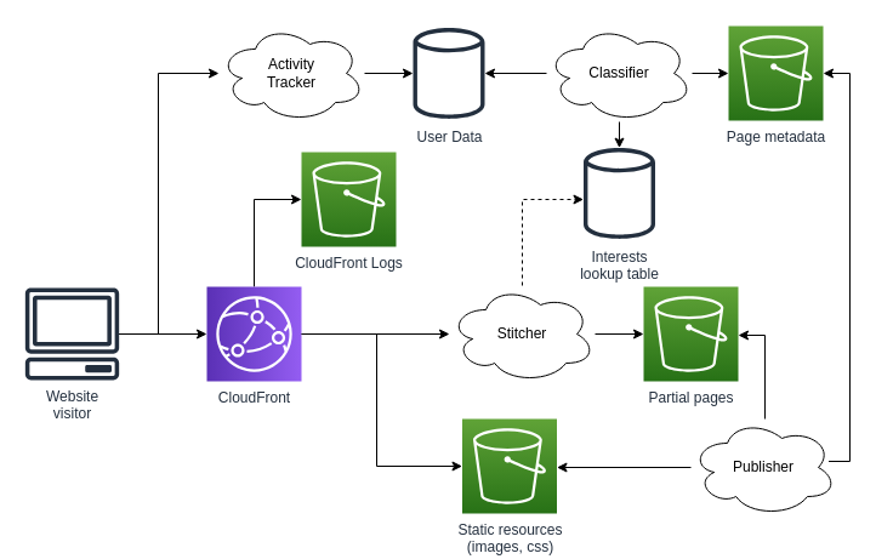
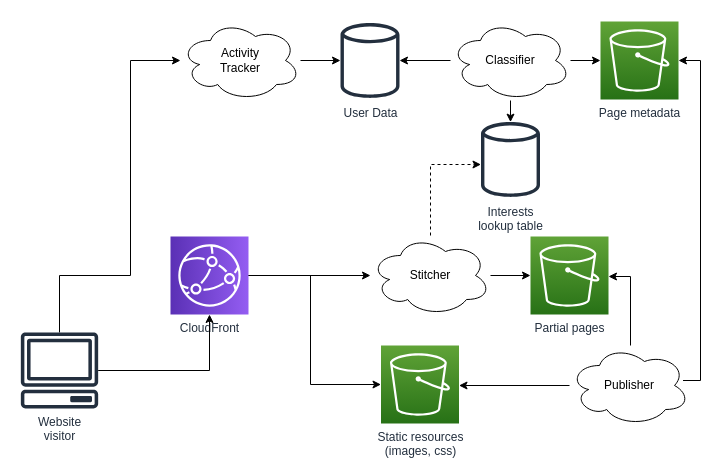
  <mxCell id="0" />
  <mxCell id="1" parent="0" />
  <mxCell id="2" value="" style="edgeStyle=none;rounded=0;orthogonalLoop=1;jettySize=auto;html=1;" parent="1" source="4" target="5" edge="1"><mxGeometry relative="1" as="geometry"><Array as="points"><mxPoint x="310" y="275" /><mxPoint x="310" y="384" /></Array></mxGeometry></mxCell>
- <mxCell id="3" value="" style="edgeStyle=none;rounded=0;orthogonalLoop=1;jettySize=auto;html=1;" parent="1" source="4" target="6" edge="1"><mxGeometry relative="1" as="geometry"><Array as="points"><mxPoint x="209" y="164" /></Array></mxGeometry></mxCell>
  <mxCell id="4" value="CloudFront" style="outlineConnect=0;fontColor=#232F3E;gradientColor=#945DF2;gradientDirection=north;fillColor=#5A30B5;strokeColor=#ffffff;dashed=0;verticalLabelPosition=bottom;verticalAlign=top;align=center;html=1;fontSize=12;fontStyle=0;aspect=fixed;shape=mxgraph.aws4.resourceIcon;resIcon=mxgraph.aws4.cloudfront;direction=south;" parent="1" vertex="1"><mxGeometry x="170" y="236" width="78" height="78" as="geometry" /></mxCell>
  <mxCell id="5" value="Static resources&lt;br&gt;(images, css)" style="outlineConnect=0;fontColor=#232F3E;gradientColor=#60A337;gradientDirection=north;fillColor=#277116;strokeColor=#ffffff;dashed=0;verticalLabelPosition=bottom;verticalAlign=top;align=center;html=1;fontSize=12;fontStyle=0;aspect=fixed;shape=mxgraph.aws4.resourceIcon;resIcon=mxgraph.aws4.s3;" parent="1" vertex="1"><mxGeometry x="380.5" y="345" width="78" height="78" as="geometry" /></mxCell>
- <mxCell id="6" value="CloudFront Logs" style="outlineConnect=0;fontColor=#232F3E;gradientColor=#60A337;gradientDirection=north;fillColor=#277116;strokeColor=#ffffff;dashed=0;verticalLabelPosition=bottom;verticalAlign=top;align=center;html=1;fontSize=12;fontStyle=0;aspect=fixed;shape=mxgraph.aws4.resourceIcon;resIcon=mxgraph.aws4.s3;" parent="1" vertex="1"><mxGeometry x="248" y="125" width="78" height="78" as="geometry" /></mxCell>
  <mxCell id="7" value="" style="edgeStyle=orthogonalEdgeStyle;rounded=0;orthogonalLoop=1;jettySize=auto;html=1;" parent="1" source="10" target="5" edge="1"><mxGeometry relative="1" as="geometry"><Array as="points"><mxPoint x="610" y="355" /></Array></mxGeometry></mxCell>
  <mxCell id="8" value="" style="edgeStyle=orthogonalEdgeStyle;rounded=0;orthogonalLoop=1;jettySize=auto;html=1;" parent="1" source="10" target="17" edge="1"><mxGeometry relative="1" as="geometry"><Array as="points"><mxPoint x="630" y="276" /></Array></mxGeometry></mxCell>
  <mxCell id="9" value="" style="edgeStyle=orthogonalEdgeStyle;rounded=0;orthogonalLoop=1;jettySize=auto;html=1;" parent="1" target="27" edge="1"><mxGeometry relative="1" as="geometry"><mxPoint x="682.529" y="380" as="sourcePoint" /><mxPoint x="672" y="60" as="targetPoint" /><Array as="points"><mxPoint x="700" y="380" /><mxPoint x="700" y="60" /></Array></mxGeometry></mxCell>
  <mxCell id="10" value="Publisher" style="ellipse;shape=cloud;whiteSpace=wrap;html=1;" parent="1" vertex="1"><mxGeometry x="569" y="345" width="120" height="80" as="geometry" /></mxCell>
  <mxCell id="11" value="" style="edgeStyle=orthogonalEdgeStyle;rounded=0;orthogonalLoop=1;jettySize=auto;html=1;" parent="1" source="12" target="16" edge="1"><mxGeometry relative="1" as="geometry" /></mxCell>
  <mxCell id="12" value="Activity&lt;br&gt;Tracker" style="ellipse;shape=cloud;whiteSpace=wrap;html=1;" parent="1" vertex="1"><mxGeometry x="180" y="20" width="120" height="80" as="geometry" /></mxCell>
  <mxCell id="13" value="" style="edgeStyle=orthogonalEdgeStyle;rounded=0;orthogonalLoop=1;jettySize=auto;html=1;" parent="1" source="15" target="4" edge="1"><mxGeometry relative="1" as="geometry" /></mxCell>
  <mxCell id="14" value="" style="edgeStyle=orthogonalEdgeStyle;rounded=0;orthogonalLoop=1;jettySize=auto;html=1;" parent="1" source="15" target="12" edge="1"><mxGeometry relative="1" as="geometry"><Array as="points"><mxPoint x="130" y="275" /><mxPoint x="130" y="60" /></Array></mxGeometry></mxCell>
- <mxCell id="15" value="Website&lt;br&gt;visitor" style="outlineConnect=0;fontColor=#232F3E;gradientColor=none;fillColor=#232F3E;strokeColor=none;dashed=0;verticalLabelPosition=bottom;verticalAlign=top;align=center;html=1;fontSize=12;fontStyle=0;aspect=fixed;pointerEvents=1;shape=mxgraph.aws4.client;" parent="1" vertex="1"><mxGeometry x="20" y="237" width="78" height="76" as="geometry" /></mxCell>
+ <mxCell id="15" value="Website&lt;br&gt;visitor" style="outlineConnect=0;fontColor=#232F3E;gradientColor=none;fillColor=#232F3E;strokeColor=none;dashed=0;verticalLabelPosition=bottom;verticalAlign=top;align=center;html=1;fontSize=12;fontStyle=0;aspect=fixed;pointerEvents=1;shape=mxgraph.aws4.client;" parent="1" vertex="1"><mxGeometry x="20" y="332" width="78" height="76" as="geometry" /></mxCell>
  <mxCell id="16" value="User Data" style="outlineConnect=0;fontColor=#232F3E;gradientColor=none;fillColor=#232F3E;strokeColor=none;dashed=0;verticalLabelPosition=bottom;verticalAlign=top;align=center;html=1;fontSize=12;fontStyle=0;aspect=fixed;pointerEvents=1;shape=mxgraph.aws4.generic_database;" parent="1" vertex="1"><mxGeometry x="340" y="21" width="59" height="78" as="geometry" /></mxCell>
  <mxCell id="17" value="Partial pages" style="outlineConnect=0;fontColor=#232F3E;gradientColor=#60A337;gradientDirection=north;fillColor=#277116;strokeColor=#ffffff;dashed=0;verticalLabelPosition=bottom;verticalAlign=top;align=center;html=1;fontSize=12;fontStyle=0;aspect=fixed;shape=mxgraph.aws4.resourceIcon;resIcon=mxgraph.aws4.s3;" parent="1" vertex="1"><mxGeometry x="530" y="236" width="78" height="78" as="geometry" /></mxCell>
  <mxCell id="18" value="" style="edgeStyle=orthogonalEdgeStyle;rounded=0;orthogonalLoop=1;jettySize=auto;html=1;" parent="1" source="20" target="17" edge="1"><mxGeometry relative="1" as="geometry" /></mxCell>
  <mxCell id="19" value="" style="edgeStyle=orthogonalEdgeStyle;rounded=0;orthogonalLoop=1;jettySize=auto;html=1;dashed=1;" parent="1" source="20" target="26" edge="1"><mxGeometry relative="1" as="geometry"><Array as="points"><mxPoint x="430" y="164" /></Array></mxGeometry></mxCell>
  <mxCell id="20" value="Stitcher" style="ellipse;shape=cloud;whiteSpace=wrap;html=1;" parent="1" vertex="1"><mxGeometry x="370" y="235" width="120" height="80" as="geometry" /></mxCell>
  <mxCell id="21" value="" style="edgeStyle=none;rounded=0;orthogonalLoop=1;jettySize=auto;html=1;" parent="1" source="4" target="20" edge="1"><mxGeometry relative="1" as="geometry"><mxPoint x="248" y="275" as="sourcePoint" /><mxPoint x="380.5" y="384" as="targetPoint" /><Array as="points" /></mxGeometry></mxCell>
  <mxCell id="22" value="" style="edgeStyle=orthogonalEdgeStyle;rounded=0;orthogonalLoop=1;jettySize=auto;html=1;" parent="1" source="25" target="26" edge="1"><mxGeometry relative="1" as="geometry"><Array as="points"><mxPoint x="510" y="100" /><mxPoint x="510" y="100" /></Array></mxGeometry></mxCell>
  <mxCell id="23" value="" style="edgeStyle=orthogonalEdgeStyle;rounded=0;orthogonalLoop=1;jettySize=auto;html=1;" parent="1" source="25" target="27" edge="1"><mxGeometry relative="1" as="geometry" /></mxCell>
  <mxCell id="24" value="" style="edgeStyle=orthogonalEdgeStyle;rounded=0;orthogonalLoop=1;jettySize=auto;html=1;" edge="1" parent="1" source="25" target="16"><mxGeometry relative="1" as="geometry" /></mxCell>
  <mxCell id="25" value="Classifier" style="ellipse;shape=cloud;whiteSpace=wrap;html=1;" parent="1" vertex="1"><mxGeometry x="450" y="20" width="120" height="80" as="geometry" /></mxCell>
  <mxCell id="26" value="Interests&lt;br&gt;lookup table" style="outlineConnect=0;fontColor=#232F3E;gradientColor=none;fillColor=#232F3E;strokeColor=none;dashed=0;verticalLabelPosition=bottom;verticalAlign=top;align=center;html=1;fontSize=12;fontStyle=0;aspect=fixed;pointerEvents=1;shape=mxgraph.aws4.generic_database;" parent="1" vertex="1"><mxGeometry x="480.5" y="120" width="59" height="78" as="geometry" /></mxCell>
  <mxCell id="27" value="Page metadata" style="outlineConnect=0;fontColor=#232F3E;gradientColor=#60A337;gradientDirection=north;fillColor=#277116;strokeColor=#ffffff;dashed=0;verticalLabelPosition=bottom;verticalAlign=top;align=center;html=1;fontSize=12;fontStyle=0;aspect=fixed;shape=mxgraph.aws4.resourceIcon;resIcon=mxgraph.aws4.s3;" parent="1" vertex="1"><mxGeometry x="600" y="21" width="78" height="78" as="geometry" /></mxCell>
